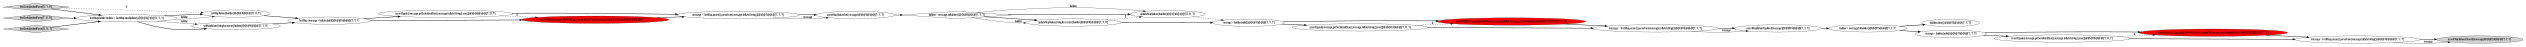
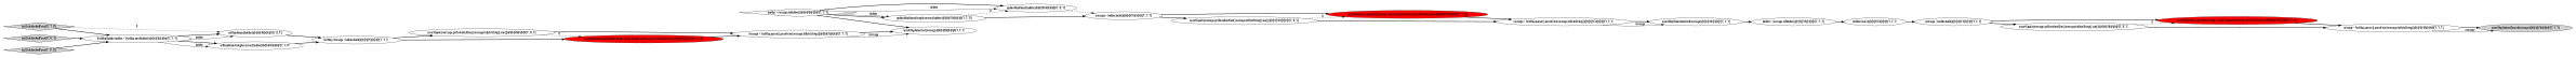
  digraph {
    fontname=Oswald
    rankdir=LR
    node [fillcolor=white fontname=Oswald shape=ellipse style=filled]
    edge [fontname=Oswald style=bold]
    n1 [fillcolor=red label="assertThat(message.toByteString().size()).isEqualTo(message.getSerializedSize())@@@18@@@['0', '1', '0']"]
    n2 [label="message = TestMap.parser().parseFrom(message.toByteString())@@@19@@@['1', '1', '1']"]
    n3 [fillcolor=lightgray label="assertMapValuesCleared(message)@@@20@@@['1', '1', '1']"]
    n4 [label="assertMapValuesUpdated(message)@@@14@@@['1', '1', '1']"]
    n5 [label="builder = message.toBuilder()@@@15@@@['1', '1', '1']"]
    n6 [label="builder.clear()@@@16@@@['1', '1', '1']"]
    n7 [label="setMapValuesUsingAccessors(builder)@@@4@@@['1', '1', '0']"]
    n8 [label="TestMap message = builder.build()@@@5@@@['1', '1', '1']"]
    n9 [label="setMapValues(builder)@@@4@@@['0', '0', '1']"]
    n10 [label="assertEquals(message.getSerializedSize(),message.toByteString().size())@@@6@@@['1', '0', '1']"]
    n11 [fillcolor=red label="assertThat(message.toByteString().size()).isEqualTo(message.getSerializedSize())@@@6@@@['0', '1', '0']"]
    n12 [label="message = TestMap.parser().parseFrom(message.toByteString())@@@13@@@['1', '1', '1']"]
    n13 [fillcolor=lightgray label="testSerializeAndParse['1', '0', '0']" shape=diamond]
    n14 [label="TestMap.Builder builder = TestMap.newBuilder()@@@3@@@['1', '1', '1']"]
    n15 [label="assertMapValuesSet(message)@@@8@@@['1', '1', '1']"]
    n16 [label="builder = message.toBuilder()@@@9@@@['1', '1', '1']" shape=diamond]
    n17 [label="updateMapValues(builder)@@@10@@@['0', '0', '1']"]
    n18 [label="updateMapValuesUsingAccessors(builder)@@@10@@@['1', '1', '0']"]
    n19 [fillcolor=lightgray label="testSerializeAndParse['0', '1', '0']" shape=diamond]
    n20 [label="message = builder.build()@@@11@@@['1', '1', '1']"]
    n21 [fillcolor=red label="assertThat(message.toByteString().size()).isEqualTo(message.getSerializedSize())@@@12@@@['0', '1', '0']"]
    n22 [label="assertEquals(message.getSerializedSize(),message.toByteString().size())@@@12@@@['1', '0', '1']"]
    n23 [label="message = TestMap.parser().parseFrom(message.toByteString())@@@7@@@['1', '1', '1']"]
    n24 [fillcolor=lightgray label="testSerializeAndParse['0', '0', '1']" shape=diamond]
    n25 [label="message = builder.build()@@@17@@@['1', '1', '1']"]
    n26 [label="assertEquals(message.getSerializedSize(),message.toByteString().size())@@@18@@@['1', '0', '1']"]
    n1 -> n2
    n2 -> n3
    n2 -> n3 [label=message style=solid]
    n4 -> n5
    n5 -> n6
-   n5 -> n25
+   n6 -> n25
    n7 -> n8
    n8 -> n10
    n8 -> n11
    n9 -> n8
    n10 -> n11 [label=0 style=dashed]
    n10 -> n23
    n11 -> n23
    n12 -> n4
    n12 -> n4 [label=message style=solid]
    n13 -> n14
    n14 -> n7
    n14 -> n7 [label=builder style=solid]
    n14 -> n9
    n14 -> n9 [label=builder style=solid]
-   n15 -> n16
+   n16 -> n15
    n16 -> n17 [label=builder style=solid]
    n16 -> n17
    n16 -> n18
    n16 -> n18 [label=builder style=solid]
    n17 -> n20 [style=dashed]
    n18 -> n17 [label=0 style=dashed]
    n18 -> n20
    n19 -> n9 [label=0 style=dashed]
    n19 -> n14
    n20 -> n21
    n20 -> n22
    n21 -> n12
    n22 -> n12
    n22 -> n21 [label=0 style=dashed]
    n23 -> n15
    n23 -> n15 [label=message style=solid]
    n24 -> n14
    n25 -> n1
    n25 -> n26
    n26 -> n1 [label=0 style=dashed]
    n26 -> n2
  }
